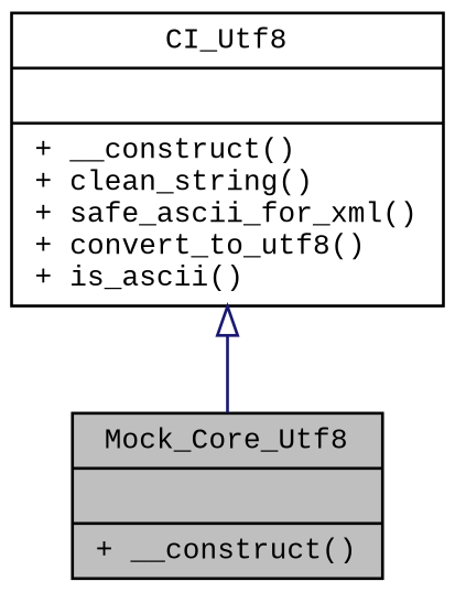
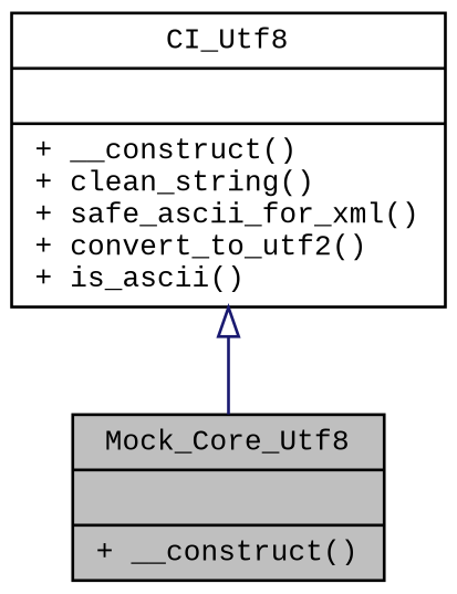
  digraph {
    fontname="Liberation Mono"
    node [color=black fontname="Liberation Mono" fontsize=10 shape=record style=filled]
    n1 [fillcolor=grey75 fontcolor=black height=0.2 label="{Mock_Core_Utf8\n||+ __construct()\l}" width=0.4]
-   n2 [fillcolor=white height=0.2 label="{CI_Utf8\n||+ __construct()\l+ clean_string()\l+ safe_ascii_for_xml()\l+ convert_to_utf8()\l+ is_ascii()\l}" width=0.4]
+   n2 [fillcolor=white height=0.2 label="{CI_Utf8\n||+ __construct()\l+ clean_string()\l+ safe_ascii_for_xml()\l+ convert_to_utf2()\l+ is_ascii()\l}" width=0.4]
    n2 -> n1 [arrowtail=onormal color=midnightblue dir=back fontname="Liberation Mono" fontsize=10 labelfontname=Helvetica labelfontsize=10 style=solid]
  }
